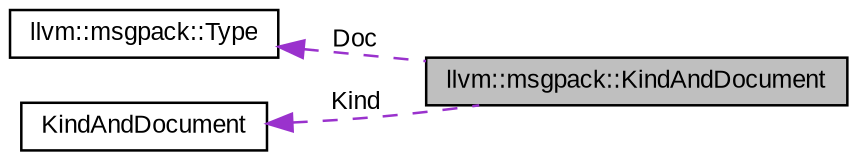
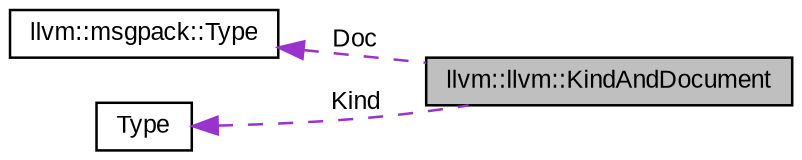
  digraph {
    fontname="Liberation Sans"
    rankdir=LR
    node [color=black fontname="Liberation Sans" fontsize=10 shape=box]
    edge [color=darkorchid3 dir=back fontname="Liberation Sans" fontsize=10 labelfontname=Helvetica labelfontsize=10 style=dashed]
-   n1 [fillcolor=grey75 fontcolor=black height=0.2 label="llvm::msgpack::KindAndDocument" style=filled width=0.4]
+   n1 [fillcolor=grey75 fontcolor=black height=0.2 label="llvm::llvm::KindAndDocument" style=filled width=0.4]
    n2 [height=0.2 label="llvm::msgpack::Type" width=0.4]
-   n3 [height=0.2 label=KindAndDocument width=0.4]
+   n3 [height=0.2 label=Type width=0.4]
    n2 -> n1 [label=" Doc"]
    n3 -> n1 [label=" Kind"]
  }
